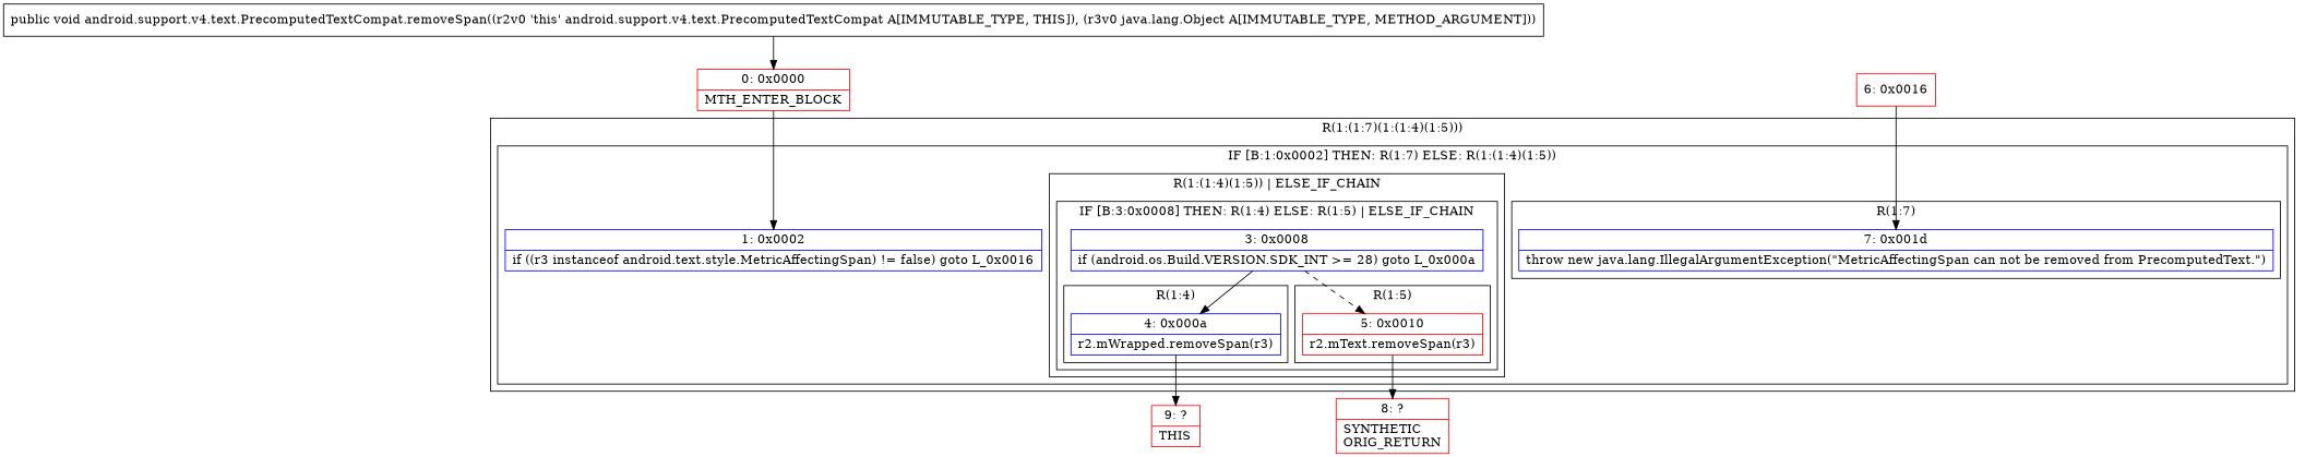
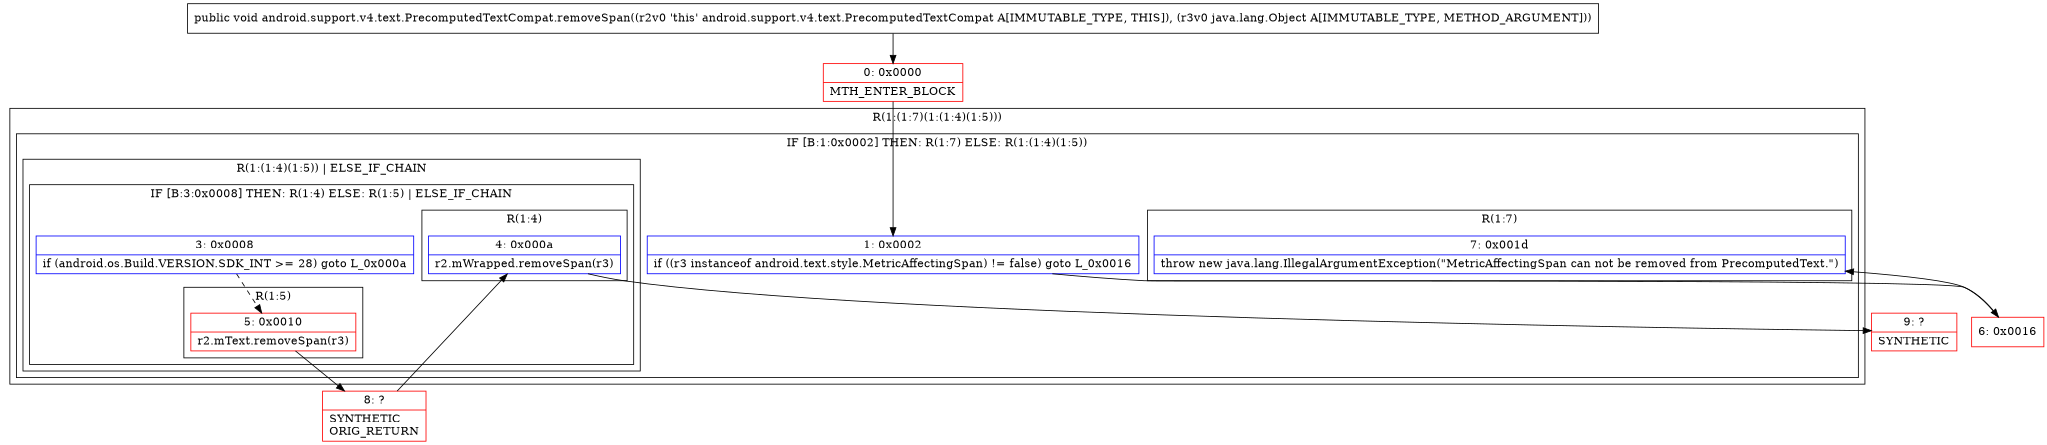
  digraph {
    node [color=red shape=record]
    n1 [color=blue label="{7\:\ 0x001d|throw new java.lang.IllegalArgumentException(\"MetricAffectingSpan can not be removed from PrecomputedText.\")\l}"]
    n2 [color=blue label="{4\:\ 0x000a|r2.mWrapped.removeSpan(r3)\l}"]
    n3 [label="{5\:\ 0x0010|r2.mText.removeSpan(r3)\l}"]
    n4 [color=blue label="{3\:\ 0x0008|if (android.os.Build.VERSION.SDK_INT \>= 28) goto L_0x000a\l}"]
    n5 [color=blue label="{1\:\ 0x0002|if ((r3 instanceof android.text.style.MetricAffectingSpan) != false) goto L_0x0016\l}"]
-   n6 [label="{9\:\ ?|THIS\l}"]
+   n6 [label="{9\:\ ?|SYNTHETIC\l}"]
    n7 [label="{8\:\ ?|SYNTHETIC\lORIG_RETURN\l}"]
    n8 [label="{6\:\ 0x0016}"]
    n9 [label="{0\:\ 0x0000|MTH_ENTER_BLOCK\l}"]
    n10 [label="{public void android.support.v4.text.PrecomputedTextCompat.removeSpan((r2v0 'this' android.support.v4.text.PrecomputedTextCompat A[IMMUTABLE_TYPE, THIS]), (r3v0 java.lang.Object A[IMMUTABLE_TYPE, METHOD_ARGUMENT])) }" color=""]
    subgraph cluster_1 {
      label="R(1:(1:7)(1:(1:4)(1:5)))"
      subgraph cluster_2 {
        label="IF [B:1:0x0002] THEN: R(1:7) ELSE: R(1:(1:4)(1:5))"
        n5
        subgraph cluster_3 {
          label="R(1:7)"
          n1
        }
        subgraph cluster_4 {
          label="R(1:(1:4)(1:5)) | ELSE_IF_CHAIN\l"
          subgraph cluster_5 {
            label="IF [B:3:0x0008] THEN: R(1:4) ELSE: R(1:5) | ELSE_IF_CHAIN\l"
            n4
            subgraph cluster_6 {
              label="R(1:4)"
              n2
            }
            subgraph cluster_7 {
              label="R(1:5)"
              n3
            }
          }
        }
      }
    }
    n2 -> n6
    n3 -> n7
-   n4 -> n2
+   n7 -> n2
    n4 -> n3 [style=dashed]
+   n5 -> n8
    n8 -> n1
    n9 -> n5
    n10 -> n9
  }
